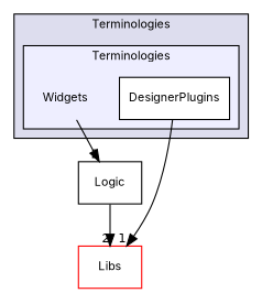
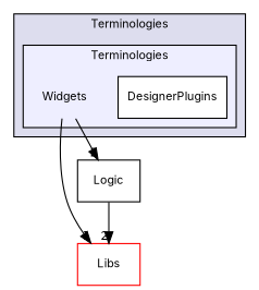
  digraph {
    compound=true
    fontname=Inter
    node [fontname=Inter fontsize=10 shape=box]
    edge [headlabel=2 labeldistance=1.5 labelfontname=Helvetica labelfontsize=10 fontname=Inter]
    n1 [label=Widgets shape=plaintext]
    n2 [color=black fillcolor=white label=DesignerPlugins style=filled]
    n3 [color=red label=Libs]
    n4 [label=Logic]
    subgraph cluster_1 {
      bgcolor="#ddddee"
      fontsize=10
      label=Terminologies
      pencolor=black
      subgraph cluster_2 {
        bgcolor="#eeeeff"
        fontsize=10
        pencolor=black
        n1
        n2
      }
    }
-   n2 -> n3 [headlabel=1]
+   n1 -> n3 [headlabel=1]
    n1 -> n4
    n4 -> n3
  }
